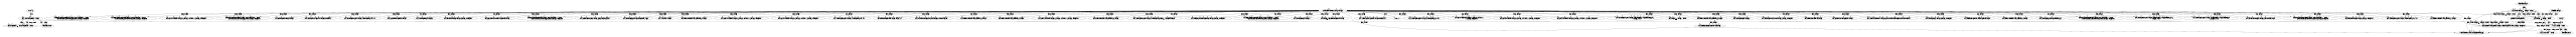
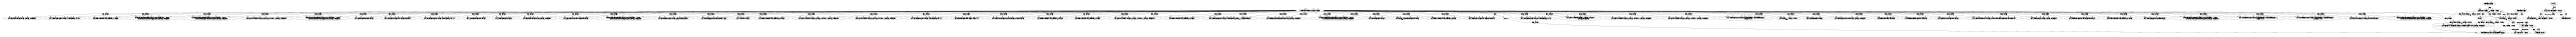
  digraph {
    n1 [label="(Call,assert(image != (Image *) NULL))"]
    n2 [label="(Call,image != (Image *) NULL)"]
-   n3 [label="(GetPreviousImageInList,)"]
+   n3 [label="(Block,)"]
    n4 [label="(MethodReturn,static MagickBooleanType)"]
    n5 [label="(Call,(Image *) NULL)"]
    n6 [label="(Call,OpenBlob(image_info,image,WriteBinaryBlobMode,&image->exception))"]
    n7 [label="(Call,(const char *) NULL)"]
    n8 [label="(Identifier,NULL)"]
    n9 [label="(MethodParameterIn,Image *image)"]
    n10 [label="(Call,SetImageProgress(image,SaveImageTag,300,400))"]
    n11 [label="(Call,GetVirtualPixels(image,0,y,image->columns,1,\n                  &image->exception))"]
    n12 [label="(Call,GetVirtualPixels(image,0,y,image->columns,1,&image->exception))"]
    n13 [label="(Call,GetVirtualPixels(image,0,y,image->columns,1,&image->exception))"]
    n14 [label="(Call,SetImageProgress(image,SaveImageTag,(MagickOffsetType) y,\n                image->rows))"]
    n15 [label="(Call,image == (Image *) NULL)"]
    n16 [label="(Call,SetImageDepth(image,8))"]
    n17 [label="(Call,SetImageMonochrome(image,&image->exception))"]
    n18 [label="(Call,TIFFSetProfiles(tiff,image))"]
    n19 [label="(Call,TIFFSetEXIFProperties(tiff,image))"]
    n20 [label="(Call,GetPreviousImageInList(image))"]
    n21 [label="(Call,SetQuantumFormat(image,quantum_info,FloatingPointQuantumFormat))"]
    n22 [label="(Call,SetImageGray(image,&image->exception))"]
    n23 [label="(Call,TIFFSetProperties(tiff,image_info,image))"]
    n24 [label="(Call,TIFFWritePixels(tiff,&tiff_info,y,0,image))"]
    n25 [label="(Call,SetImageType(image,BilevelType))"]
    n26 [label="(Call,ExportQuantumPixels(image,(const CacheView *) NULL,\n                quantum_info,GreenQuantum,pixels,&image->exception))"]
    n27 [label="(Call,SetImageProgress(image,SaveImageTag,(MagickOffsetType) y,\n                image->rows))"]
    n28 [label="(Call,SetImageProgress(image,SaveImageTag,(MagickOffsetType)\n                    y,image->rows))"]
    n29 [label="(Call,SetQuantumDepth(image,quantum_info,depth))"]
    n30 [label="(Call,ExportQuantumPixels(image,(const CacheView *) NULL,\n                quantum_info,BlueQuantum,pixels,&image->exception))"]
    n31 [label="(Call,DecodeLabImage(image,&image->exception))"]
    n32 [label="(Call,SetImageProgress(image,SaveImageTag,100,400))"]
    n33 [label="(Call,TIFFWritePixels(tiff,&tiff_info,y,1,image))"]
    n34 [label="(Call,ExportQuantumPixels(image,(const CacheView *) NULL,\n            quantum_info,quantum_type,pixels,&image->exception))"]
    n35 [label="(Call,ExportQuantumPixels(image,(const CacheView *) NULL,\n                  quantum_info,AlphaQuantum,pixels,&image->exception))"]
    n36 [label="(Call,GetVirtualPixels(image,0,y,image->columns,1,&image->exception))"]
    n37 [label="(Call,ExportQuantumPixels(image,(const CacheView *) NULL,\n            quantum_info,quantum_type,pixels,&image->exception))"]
    n38 [label="(Call,GetImageListLength(image))"]
    n39 [label="(Call,SetImageStorageClass(image,DirectClass))"]
    n40 [label="(Call,SetImageProgress(image,SaveImageTag,400,400))"]
    n41 [label="(Call,SyncNextImageInList(image))"]
    n42 [label="(Call,SetImageDepth(image,8))"]
    n43 [label="(Call,EncodeLabImage(image,&image->exception))"]
    n44 [label="(Call,AcquireQuantumInfo(image_info,image))"]
    n45 [label="(Call,ExportQuantumPixels(image,(const CacheView *) NULL,\n                quantum_info,quantum_type,pixels,&image->exception))"]
    n46 [label="(Call,GetImageProperty(image,\"jpeg:sampling-factor\"))"]
    n47 [label="(Call,SetImageType(image,image_info->type))"]
    n48 [label="(Call,(thandle_t) image)"]
    n49 [label="(Call,TIFFWritePixels(tiff,&tiff_info,y,0,image))"]
    n50 [label="(Call,GetVirtualPixels(image,0,y,image->columns,1,&image->exception))"]
    n51 [label="(Call,GetVirtualPixels(image,0,y,image->columns,1,&image->exception))"]
    n52 [label="(Call,SetImageProgress(image,SaveImageTag,200,400))"]
    n53 [label="(Call,DeleteImageProfile(image,\"tiff:37724\"))"]
    n54 [label="(Call,TransformImageColorspace(image,CMYKColorspace))"]
    n55 [label="(Call,TIFFWritePixels(tiff,&tiff_info,y,2,image))"]
    n56 [label="(Call,TIFFWritePixels(tiff,&tiff_info,y,0,image))"]
    n57 [label="(Call,GetVirtualPixels(image,0,y,image->columns,1,&image->exception))"]
    n58 [label="(Call,TIFFWritePixels(tiff,&tiff_info,y,0,image))"]
    n59 [label="(Call,SetImageProgress(image,SaveImagesTag,scene++,imageListLength))"]
    n60 [label="(Call,IsHighDynamicRangeImage(image,&image->exception))"]
    n61 [label="(Call,ExportQuantumPixels(image,(const CacheView *) NULL,\n                quantum_info,RedQuantum,pixels,&image->exception))"]
    n62 [label="(Call,SetImageDepth(image,1))"]
    n63 [label="(Call,image=SyncNextImageInList(image))"]
    n64 [label="(Call,TIFFWritePixels(tiff,&tiff_info,y,3,image))"]
    n65 [label="(Call,SetImageStorageClass(image,DirectClass))"]
    1000117
    n67 [label="(Call,(const ImageInfo *) NULL)"]
    n68 [label="(Call,image_info != (const ImageInfo *) NULL)"]
    n69 [label="(Identifier,NULL)"]
    n70 [label="(Identifier,image)"]
    n71 [label="(Identifier,image)"]
-   1000157
    1000145
    n1 -> n2 [label="CFG: "]
    n1 -> n3 [label="AST: "]
    n1 -> n4 [label="DDG: assert(image != (Image *) NULL)"]
    n1 -> n4 [label="DDG: image != (Image *) NULL"]
    n2 -> n1 [label="AST: "]
    n2 -> n1 [label="DDG: image"]
    n2 -> n1 [label="DDG: (Image *) NULL"]
    n2 -> n4 [label="DDG: (Image *) NULL"]
    n2 -> n5 [label="CFG: "]
    n2 -> n6 [label="DDG: image"]
    n5 -> n2 [label="AST: "]
    n5 -> n2 [label="DDG: NULL"]
    n5 -> n4 [label="DDG: NULL"]
    n5 -> n7 [label="DDG: NULL"]
    n5 -> n8 [label="CFG: "]
    n8 -> n5 [label="AST: "]
    n9 -> n2 [label="DDG: assert(image != (Image *) NULL)"]
    n9 -> n4 [label="DDG: assert"]
    n9 -> n6 [label="DDG: image"]
    n9 -> n10 [label="DDG: image"]
    n9 -> n11 [label="DDG: image"]
    n9 -> n12 [label="DDG: image"]
    n9 -> n13 [label="DDG: image"]
    n9 -> n14 [label="DDG: image"]
    n9 -> n15 [label="DDG: image"]
    n9 -> n16 [label="DDG: image"]
    n9 -> n17 [label="DDG: image"]
    n9 -> n18 [label="DDG: image"]
-   n64 -> n19 [label="DDG: image"]
+   n9 -> n19 [label="DDG: image"]
    n9 -> n20 [label="DDG: image"]
    n9 -> n21 [label="DDG: image"]
    n9 -> n22 [label="DDG: image"]
    n9 -> n23 [label="DDG: image"]
    n9 -> n24 [label="DDG: image"]
    n9 -> n25 [label="DDG: image"]
    n9 -> n26 [label="DDG: image"]
    n9 -> n27 [label="DDG: image"]
    n9 -> n28 [label="DDG: image"]
    n9 -> n29 [label="DDG: image"]
    n9 -> n30 [label="DDG: image"]
    n9 -> n31 [label="DDG: image"]
    n9 -> n32 [label="DDG: image"]
    n9 -> n33 [label="DDG: image"]
    n9 -> n34 [label="DDG: image"]
    n9 -> n35 [label="DDG: image"]
    n9 -> n36 [label="DDG: image"]
    n9 -> n37 [label="DDG: image"]
    n9 -> n38 [label="DDG: image"]
    n9 -> n39 [label="DDG: image"]
    n9 -> n40 [label="DDG: image"]
    n9 -> n41 [label="DDG: image"]
    n9 -> n42 [label="DDG: image"]
    n9 -> n43 [label="DDG: image"]
    n9 -> n44 [label="DDG: image"]
    n9 -> n45 [label="DDG: image"]
    n9 -> n46 [label="DDG: image"]
    n9 -> n47 [label="DDG: image"]
    n9 -> n48 [label="DDG: image"]
    n9 -> n49 [label="DDG: image"]
    n9 -> n50 [label="DDG: image"]
    n9 -> n51 [label="DDG: image"]
    n9 -> n52 [label="DDG: image"]
    n9 -> n53 [label="DDG: image"]
    n9 -> n54 [label="DDG: image"]
    n9 -> n55 [label="DDG: image"]
    n9 -> n56 [label="DDG: image"]
    n9 -> n57 [label="DDG: image"]
    n9 -> n58 [label="DDG: image"]
    n9 -> n59 [label="DDG: image"]
    n9 -> n60 [label="DDG: image"]
    n9 -> n61 [label="DDG: image"]
    n9 -> n62 [label="DDG: image"]
    n9 -> n63 [label="DDG: image"]
    n9 -> n64 [label="DDG: image"]
    n9 -> n65 [label="DDG: image"]
    n9 -> 1000117 [label="AST: "]
-   n67 -> n5 [label="DDG: NULL"]
    n67 -> n68 [label="AST: "]
    n67 -> n68 [label="DDG: NULL"]
    n67 -> n69 [label="CFG: "]
    n68 -> n67 [label="CFG: "]
    n69 -> n67 [label="AST: "]
    n70 -> n1 [label="CFG: "]
    n71 -> n2 [label="AST: "]
-   1000157 -> n5 [label="AST: "]
    1000145 -> n67 [label="AST: "]
  }
